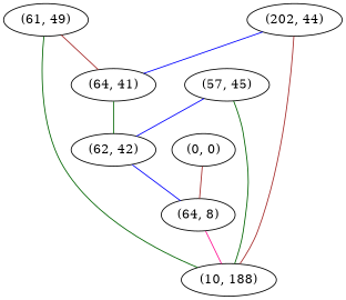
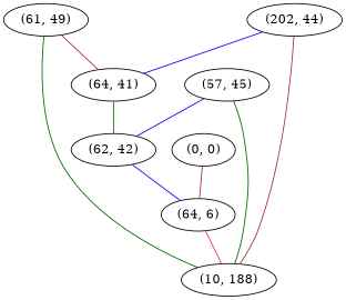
  graph {
    edge [color=darkgreen weight=1]
    n1 [label="(64, 41)"]
    "(61, 49)"
    "(10, 188)"
    "(62, 42)"
    "(0, 0)"
-   "(64, 8)"
+   "(64, 8)" [label="(64, 6)"]
    "(202, 44)"
    "(57, 45)"
    n1 -- "(62, 42)"
    "(61, 49)" -- n1 [color=brown]
    "(61, 49)" -- "(10, 188)" [weight=3]
    "(62, 42)" -- "(64, 8)" [color=blue]
    "(0, 0)" -- "(64, 8)" [color=brown weight=4]
    "(64, 8)" -- "(10, 188)" [color=deeppink weight=3]
    "(202, 44)" -- n1 [color=blue]
    "(202, 44)" -- "(10, 188)" [color=brown weight=3]
    "(57, 45)" -- "(10, 188)" [weight=3]
    "(57, 45)" -- "(62, 42)" [color=blue]
  }
